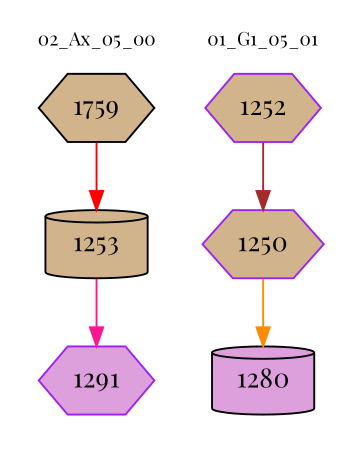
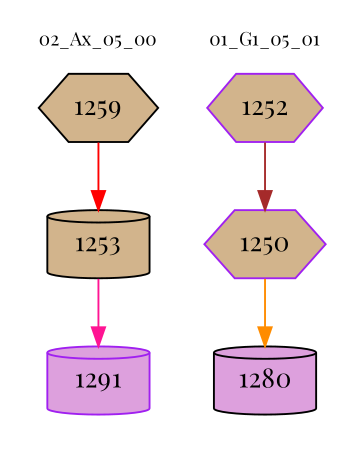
  digraph {
    fontname="Playfair Display"
    node [color=black fillcolor=tan fontname="Playfair Display" shape=hexagon style=filled]
    edge [fontname="Playfair Display"]
-   n1 [label=1759]
+   n1 [label=1259]
    n2 [label=1253 shape=cylinder]
-   n3 [color=purple fillcolor=plum label=1291]
+   n3 [color=purple fillcolor=plum label=1291 shape=cylinder]
    n4 [color=purple label=1252]
    n5 [color=purple label=1250]
    n6 [fillcolor=plum label=1280 shape=cylinder]
    subgraph cluster_1 {
      color=white
      fontsize=10
      label="02_Ax_05_00"
      n1
      n2
      n3
    }
    subgraph cluster_2 {
      color=white
      fontsize=10
      label="01_G1_05_01"
      n4
      n5
      n6
    }
    n1 -> n2 [color=red]
    n2 -> n3 [color=deeppink]
    n4 -> n5 [color=brown]
    n5 -> n6 [color=darkorange]
  }
